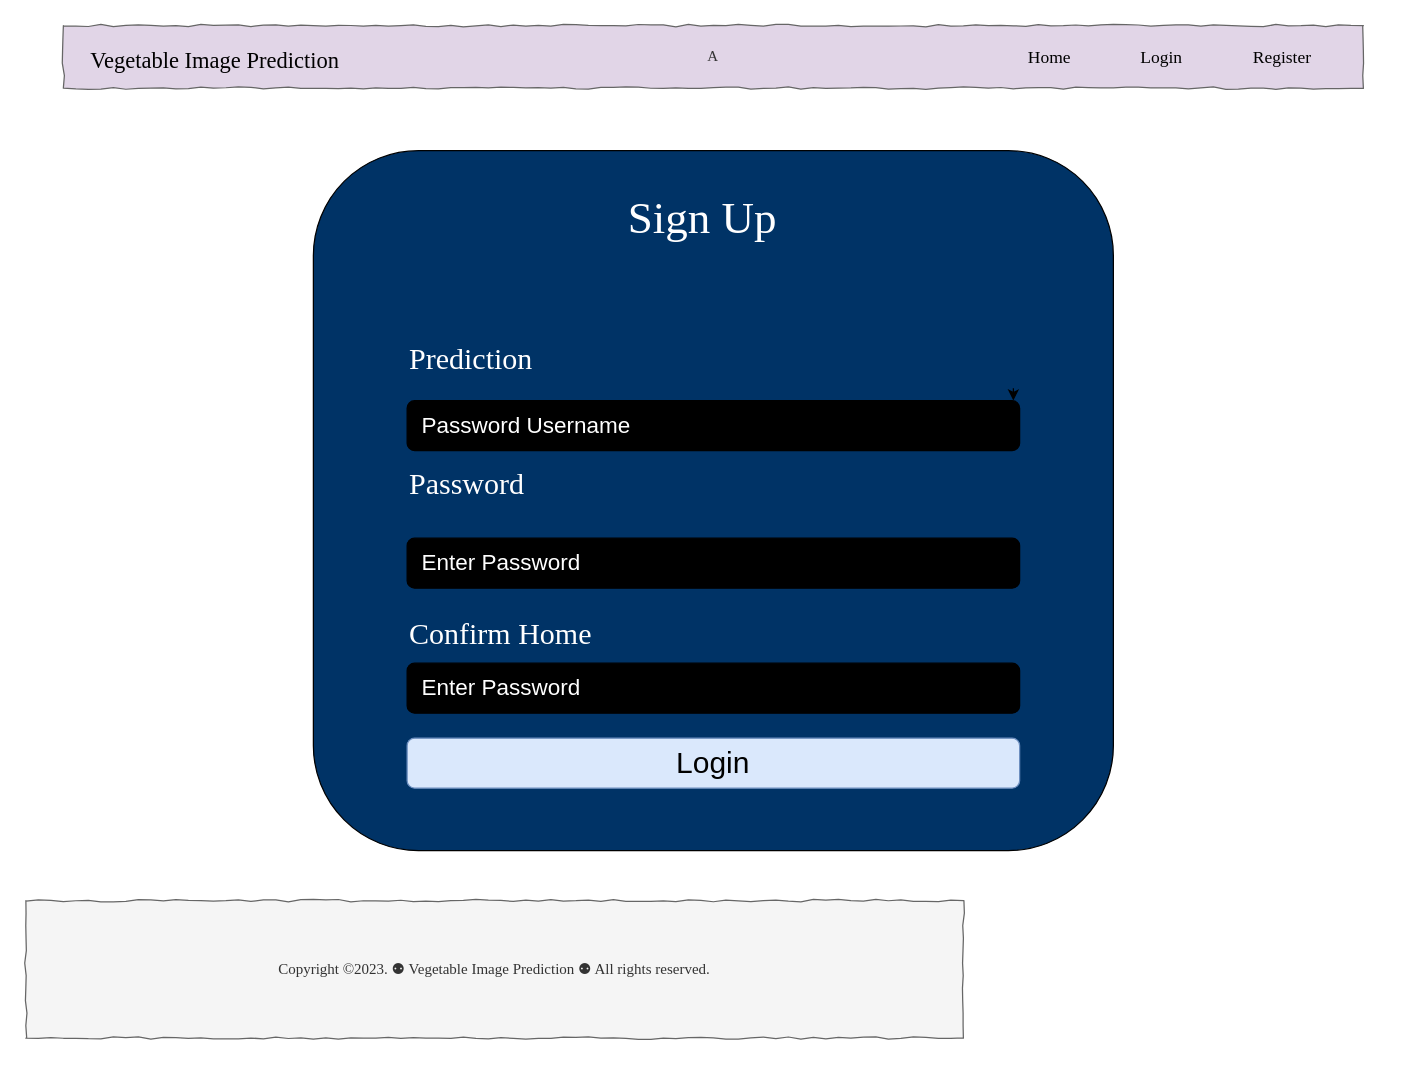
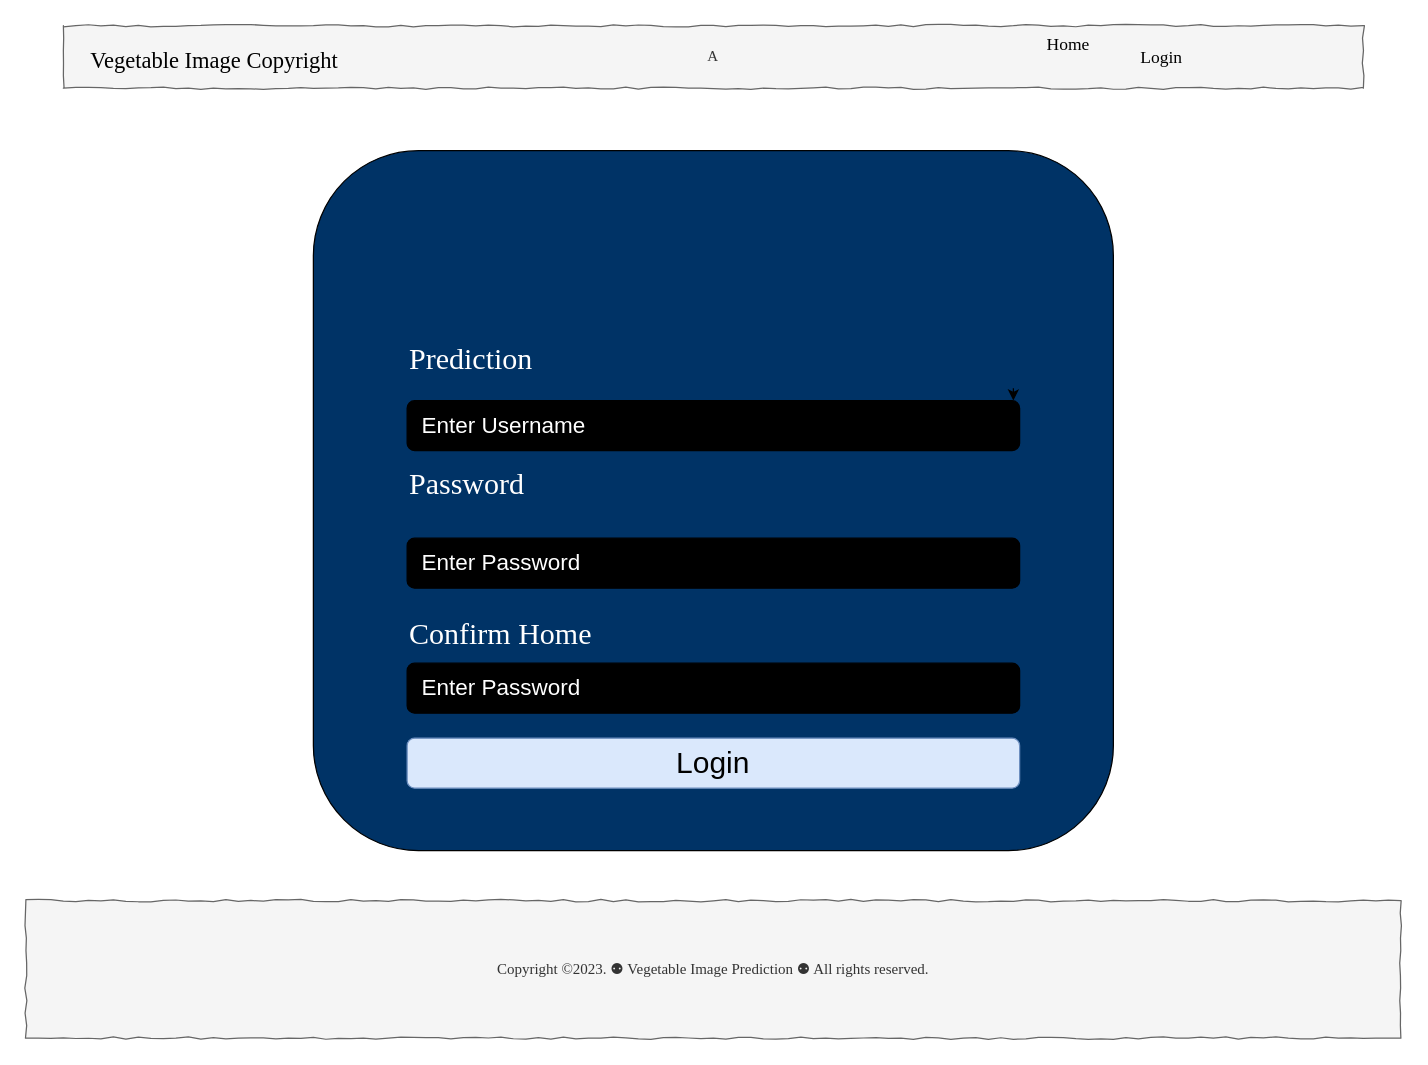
  <mxCell id="0" />
  <mxCell id="1" parent="0" />
- <mxCell id="2" value="A" style="whiteSpace=wrap;html=1;rounded=0;shadow=0;labelBackgroundColor=none;strokeWidth=1;fillColor=#e1d5e7;fontFamily=Verdana;fontSize=12;align=center;comic=1;fontColor=#333333;strokeColor=#666666;" vertex="1" parent="1"><mxGeometry x="50" y="20" width="1040" height="50" as="geometry" /></mxCell>
- <mxCell id="3" value="Home" style="text;html=1;points=[];align=left;verticalAlign=top;spacingTop=-4;fontSize=14;fontFamily=Verdana" vertex="1" parent="1"><mxGeometry x="820" y="35" width="60" height="20" as="geometry" /></mxCell>
+ <mxCell id="2" value="A" style="whiteSpace=wrap;html=1;rounded=0;shadow=0;labelBackgroundColor=none;strokeWidth=1;fillColor=#f5f5f5;fontFamily=Verdana;fontSize=12;align=center;comic=1;fontColor=#333333;strokeColor=#666666;" vertex="1" parent="1"><mxGeometry x="50" y="20" width="1040" height="50" as="geometry" /></mxCell>
+ <mxCell id="3" value="Home" style="text;html=1;points=[];align=left;verticalAlign=top;spacingTop=-4;fontSize=14;fontFamily=Verdana" vertex="1" parent="1"><mxGeometry x="835" y="25" width="60" height="20" as="geometry" /></mxCell>
  <mxCell id="4" value="Login" style="text;html=1;points=[];align=left;verticalAlign=top;spacingTop=-4;fontSize=14;fontFamily=Verdana" vertex="1" parent="1"><mxGeometry x="910" y="35" width="60" height="20" as="geometry" /></mxCell>
- <mxCell id="5" value="Register" style="text;html=1;points=[];align=left;verticalAlign=top;spacingTop=-4;fontSize=14;fontFamily=Verdana" vertex="1" parent="1"><mxGeometry x="1000" y="35" width="60" height="20" as="geometry" /></mxCell>
- <mxCell id="6" value="&lt;font style=&quot;font-size: 18px;&quot;&gt;Vegetable Image Prediction&lt;/font&gt;" style="text;html=1;points=[];align=left;verticalAlign=top;spacingTop=-4;fontSize=14;fontFamily=Verdana" vertex="1" parent="1"><mxGeometry x="70" y="35" width="60" height="20" as="geometry" /></mxCell>
+ <mxCell id="6" value="&lt;font style=&quot;font-size: 18px;&quot;&gt;Vegetable Image Copyright&lt;/font&gt;" style="text;html=1;points=[];align=left;verticalAlign=top;spacingTop=-4;fontSize=14;fontFamily=Verdana" vertex="1" parent="1"><mxGeometry x="70" y="35" width="60" height="20" as="geometry" /></mxCell>
  <mxCell id="7" value="" style="rounded=1;whiteSpace=wrap;html=1;fillColor=#003366;" vertex="1" parent="1"><mxGeometry x="250" y="120" width="640" height="560" as="geometry" /></mxCell>
- <mxCell id="8" value="&lt;font color=&quot;#ffffff&quot; style=&quot;font-size: 36px;&quot;&gt;Sign Up&lt;/font&gt;" style="text;html=1;points=[];align=left;verticalAlign=top;spacingTop=-4;fontSize=14;fontFamily=Verdana" vertex="1" parent="1"><mxGeometry x="500" y="150" width="190" height="60" as="geometry" /></mxCell>
  <mxCell id="9" style="edgeStyle=orthogonalEdgeStyle;rounded=0;orthogonalLoop=1;jettySize=auto;html=1;exitX=1;exitY=0.5;exitDx=0;exitDy=0;entryX=1;entryY=0.75;entryDx=0;entryDy=0;" edge="1" parent="1"><mxGeometry relative="1" as="geometry"><mxPoint x="810" y="310" as="sourcePoint" /><mxPoint x="810" y="320" as="targetPoint" /></mxGeometry></mxCell>
  <mxCell id="10" value="&lt;font style=&quot;font-size: 24px;&quot;&gt;Login&lt;/font&gt;" style="rounded=1;whiteSpace=wrap;html=1;fillColor=#dae8fc;strokeColor=#6c8ebf;" vertex="1" parent="1"><mxGeometry x="325" y="590" width="490" height="40" as="geometry" /></mxCell>
- <mxCell id="11" value="&lt;font color=&quot;#ffffff&quot; style=&quot;font-size: 18px;&quot;&gt;&amp;nbsp; Password Username&lt;/font&gt;" style="rounded=1;whiteSpace=wrap;html=1;align=left;fillColor=#000000;" vertex="1" parent="1"><mxGeometry x="325" y="320" width="490" height="40" as="geometry" /></mxCell>
+ <mxCell id="11" value="&lt;font color=&quot;#ffffff&quot; style=&quot;font-size: 18px;&quot;&gt;&amp;nbsp; Enter Username&lt;/font&gt;" style="rounded=1;whiteSpace=wrap;html=1;align=left;fillColor=#000000;" vertex="1" parent="1"><mxGeometry x="325" y="320" width="490" height="40" as="geometry" /></mxCell>
  <mxCell id="12" value="&lt;font color=&quot;#ffffff&quot; style=&quot;font-size: 24px;&quot;&gt;Prediction&lt;/font&gt;" style="text;html=1;points=[];align=left;verticalAlign=top;spacingTop=-4;fontSize=14;fontFamily=Verdana" vertex="1" parent="1"><mxGeometry x="325" y="270" width="155" height="20" as="geometry" /></mxCell>
  <mxCell id="13" value="&lt;font color=&quot;#ffffff&quot; style=&quot;font-size: 24px;&quot;&gt;Password&lt;/font&gt;" style="text;html=1;points=[];align=left;verticalAlign=top;spacingTop=-4;fontSize=14;fontFamily=Verdana" vertex="1" parent="1"><mxGeometry x="325" y="370" width="155" height="30" as="geometry" /></mxCell>
  <mxCell id="14" value="&lt;font color=&quot;#ffffff&quot; style=&quot;font-size: 18px;&quot;&gt;&amp;nbsp; Enter Password&lt;/font&gt;" style="rounded=1;whiteSpace=wrap;html=1;align=left;fillColor=#000000;" vertex="1" parent="1"><mxGeometry x="325" y="430" width="490" height="40" as="geometry" /></mxCell>
- <mxCell id="15" value="Copyright ©2023. ⚉ Vegetable Image Prediction ⚉ All rights reserved." style="whiteSpace=wrap;html=1;rounded=0;shadow=0;labelBackgroundColor=none;strokeWidth=1;fillColor=#f5f5f5;fontFamily=Verdana;fontSize=12;align=center;comic=1;fontColor=#333333;strokeColor=#666666;" vertex="1" parent="1"><mxGeometry x="20" y="720" width="750" height="110" as="geometry" /></mxCell>
+ <mxCell id="15" value="Copyright ©2023. ⚉ Vegetable Image Prediction ⚉ All rights reserved." style="whiteSpace=wrap;html=1;rounded=0;shadow=0;labelBackgroundColor=none;strokeWidth=1;fillColor=#f5f5f5;fontFamily=Verdana;fontSize=12;align=center;comic=1;fontColor=#333333;strokeColor=#666666;" vertex="1" parent="1"><mxGeometry y="720" width="1100" height="110" as="geometry" x="20" /></mxCell>
  <mxCell id="16" value="&lt;font color=&quot;#ffffff&quot; style=&quot;font-size: 18px;&quot;&gt;&amp;nbsp; Enter Password&lt;/font&gt;" style="rounded=1;whiteSpace=wrap;html=1;align=left;fillColor=#000000;" vertex="1" parent="1"><mxGeometry x="325" y="530" width="490" height="40" as="geometry" /></mxCell>
  <mxCell id="17" value="&lt;font color=&quot;#ffffff&quot; style=&quot;font-size: 24px;&quot;&gt;Confirm Home&lt;/font&gt;" style="text;html=1;points=[];align=left;verticalAlign=top;spacingTop=-4;fontSize=14;fontFamily=Verdana" vertex="1" parent="1"><mxGeometry x="325" y="490" width="155" height="30" as="geometry" /></mxCell>
